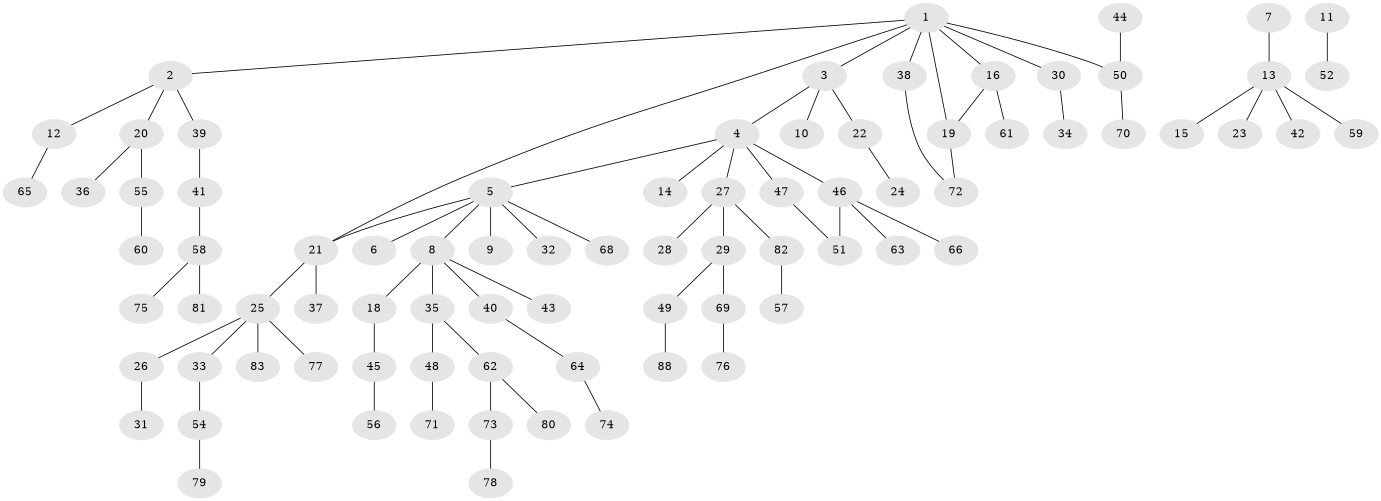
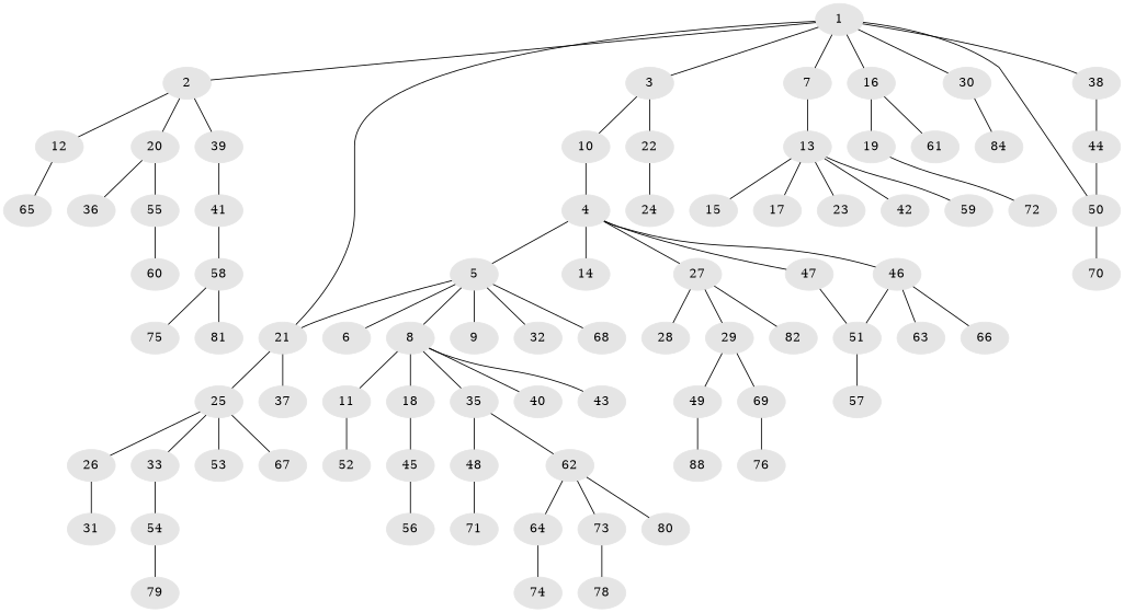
  graph {
    node [color=gray90 style=filled]
    1
    2
    3
    7
    16
    21
    30
    38
    50
    12
    20
    39
    4
    10
    22
    13
    19
    61
    25
    37
-   34
+   34 [label=84]
    44
    70
    65
    36
    55
    41
    5
    14
    27
    46
    47
    24
    6
    8
    9
    32
    68
    28
    29
    82
    51
    63
    66
    11
    18
    35
    40
    43
    15
+   17
    23
    42
    59
    52
    45
    48
    62
    72
    56
    60
    26
    33
-   53 [label=83]
-   67 [label=77]
+   53
+   67
    31
    54
    49
    69
    n70 [label=88]
    76
    79
    71
    64
    73
    80
    58
    75
    81
    57
    74
    78
    1 -- 2
    1 -- 3
-   1 -- 19
+   1 -- 7
    1 -- 16
    1 -- 21
    1 -- 30
    1 -- 38
    1 -- 50
    2 -- 12
    2 -- 20
    2 -- 39
-   3 -- 4
+   10 -- 4
    3 -- 10
    3 -- 22
    7 -- 13
    16 -- 19
    16 -- 61
    21 -- 25
    21 -- 37
    30 -- 34
-   38 -- 72
+   38 -- 44
    50 -- 70
    12 -- 65
    20 -- 36
    20 -- 55
    39 -- 41
    4 -- 5
    4 -- 14
    4 -- 27
    4 -- 46
    4 -- 47
    22 -- 24
    13 -- 15
+   13 -- 17
    13 -- 23
    13 -- 42
    13 -- 59
    19 -- 72
    25 -- 26
    25 -- 33
    25 -- 53
    25 -- 67
    44 -- 50
    55 -- 60
    41 -- 58
    5 -- 21
    5 -- 6
    5 -- 8
    5 -- 9
    5 -- 32
    5 -- 68
    27 -- 28
    27 -- 29
    27 -- 82
    46 -- 51
    46 -- 63
    46 -- 66
    47 -- 51
+   8 -- 11
    8 -- 18
    8 -- 35
    8 -- 40
    8 -- 43
    29 -- 49
    29 -- 69
-   82 -- 57
+   51 -- 57
    11 -- 52
    18 -- 45
    35 -- 48
    35 -- 62
    45 -- 56
    48 -- 71
-   40 -- 64
+   62 -- 64
    62 -- 73
    62 -- 80
    26 -- 31
    33 -- 54
    54 -- 79
    49 -- n70
    69 -- 76
    64 -- 74
    73 -- 78
    58 -- 75
    58 -- 81
  }
